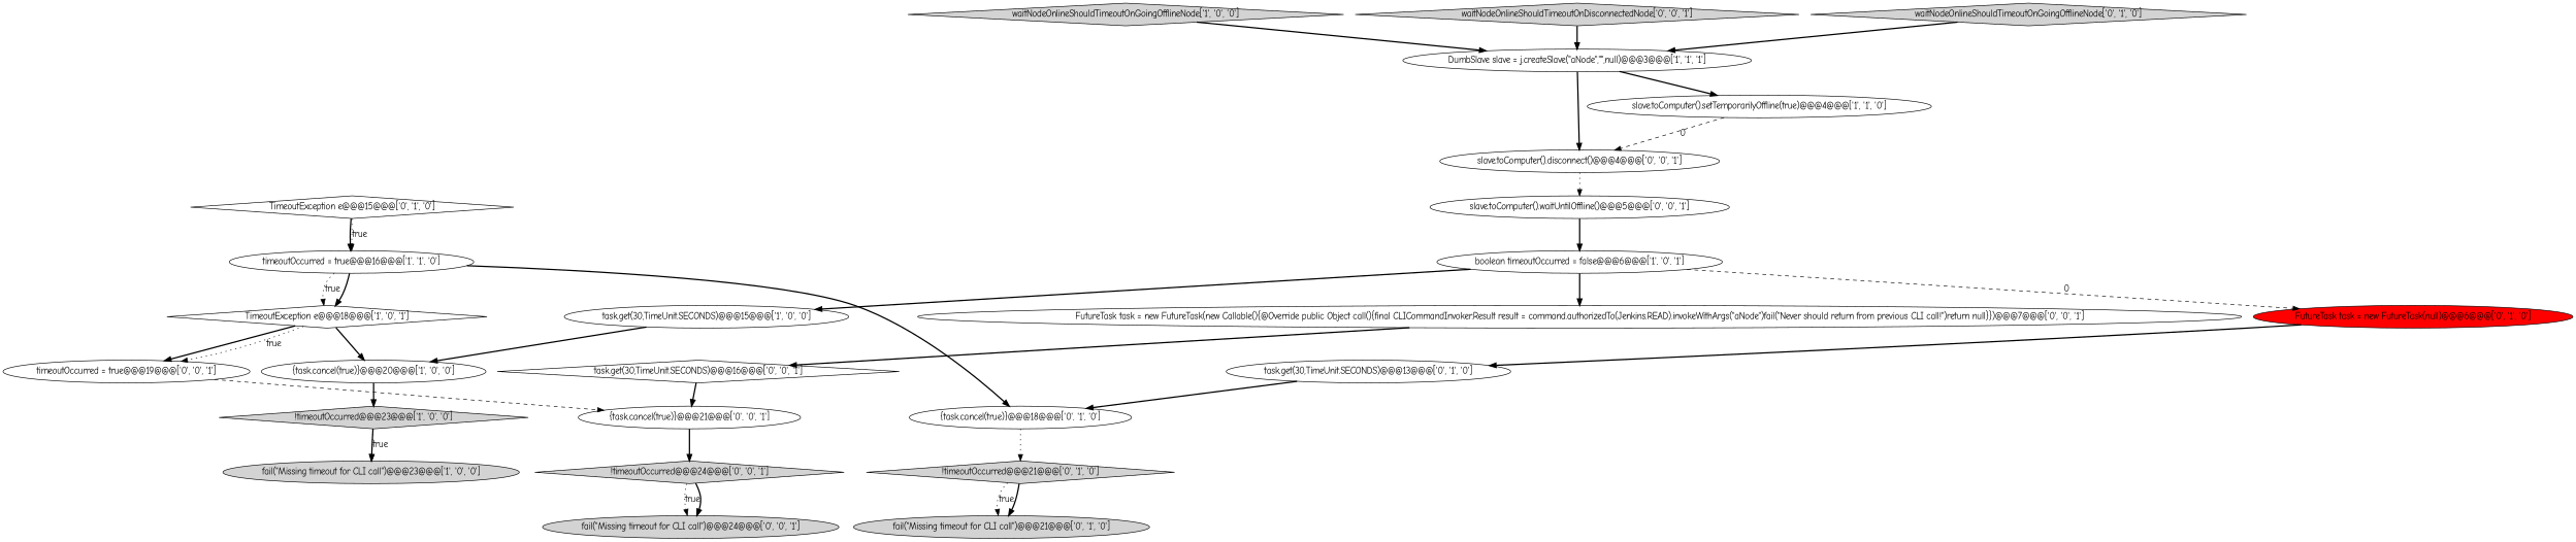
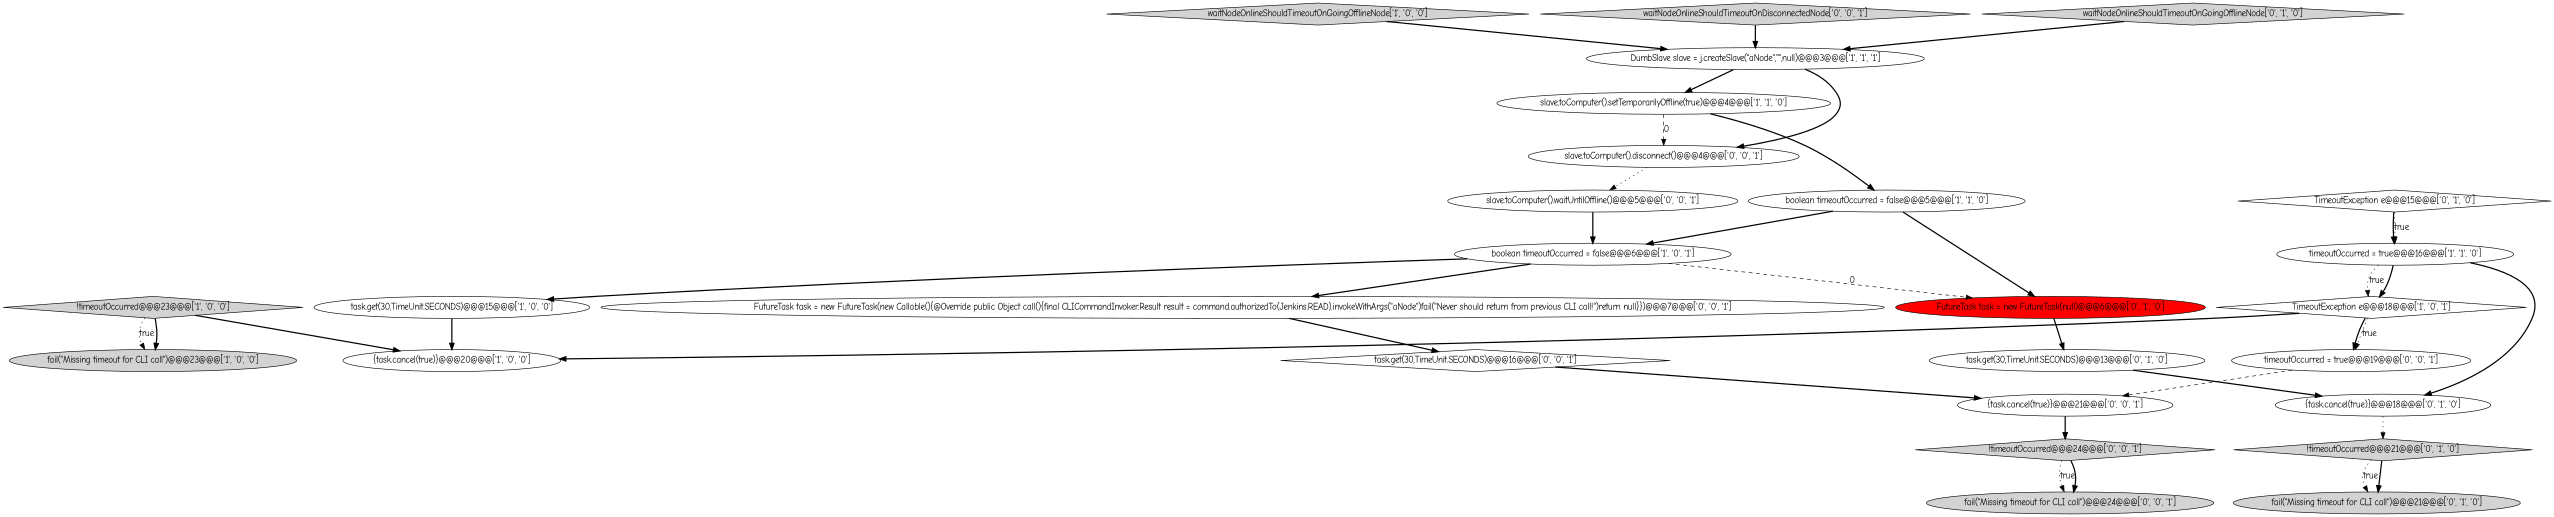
  digraph {
    fontname="Comic Neue"
    node [fillcolor=white fontname="Comic Neue" shape=ellipse style=filled]
    edge [fontname="Comic Neue" style=bold]
    n1 [fillcolor=lightgray label="fail(\"Missing timeout for CLI call\")@@@23@@@['1', '0', '0']"]
    n2 [fillcolor=lightgray label="fail(\"Missing timeout for CLI call\")@@@24@@@['0', '0', '1']"]
    n3 [label="timeoutOccurred = true@@@19@@@['0', '0', '1']"]
    n4 [label="{task.cancel(true)}@@@21@@@['0', '0', '1']"]
    n5 [fillcolor=lightgray label="!timeoutOccurred@@@24@@@['0', '0', '1']" shape=diamond]
    n6 [label="DumbSlave slave = j.createSlave(\"aNode\",\"\",null)@@@3@@@['1', '1', '1']"]
    n7 [label="slave.toComputer().setTemporarilyOffline(true)@@@4@@@['1', '1', '0']"]
    n8 [label="slave.toComputer().disconnect()@@@4@@@['0', '0', '1']"]
+   n9 [label="boolean timeoutOccurred = false@@@5@@@['1', '1', '0']"]
    n10 [label="slave.toComputer().waitUntilOffline()@@@5@@@['0', '0', '1']"]
    n11 [label="task.get(30,TimeUnit.SECONDS)@@@13@@@['0', '1', '0']"]
    n12 [label="{task.cancel(true)}@@@18@@@['0', '1', '0']"]
    n13 [fillcolor=lightgray label="!timeoutOccurred@@@21@@@['0', '1', '0']" shape=diamond]
    n14 [label="task.get(30,TimeUnit.SECONDS)@@@16@@@['0', '0', '1']" shape=diamond]
    n15 [fillcolor=lightgray label="fail(\"Missing timeout for CLI call\")@@@21@@@['0', '1', '0']"]
    n16 [label="TimeoutException e@@@15@@@['0', '1', '0']" shape=diamond]
    n17 [label="timeoutOccurred = true@@@16@@@['1', '1', '0']"]
    n18 [label="TimeoutException e@@@18@@@['1', '0', '1']" shape=diamond]
    n19 [label="{task.cancel(true)}@@@20@@@['1', '0', '0']"]
    n20 [fillcolor=lightgray label="!timeoutOccurred@@@23@@@['1', '0', '0']" shape=diamond]
    n21 [fillcolor=red label="FutureTask task = new FutureTask(null)@@@6@@@['0', '1', '0']"]
    n22 [label="FutureTask task = new FutureTask(new Callable(){@Override public Object call(){final CLICommandInvoker.Result result = command.authorizedTo(Jenkins.READ).invokeWithArgs(\"aNode\")fail(\"Never should return from previous CLI call!\")return null}})@@@7@@@['0', '0', '1']"]
    n23 [fillcolor=lightgray label="waitNodeOnlineShouldTimeoutOnGoingOfflineNode['1', '0', '0']" shape=diamond]
    n24 [label="boolean timeoutOccurred = false@@@6@@@['1', '0', '1']"]
    n25 [label="task.get(30,TimeUnit.SECONDS)@@@15@@@['1', '0', '0']"]
    n26 [fillcolor=lightgray label="waitNodeOnlineShouldTimeoutOnDisconnectedNode['0', '0', '1']" shape=diamond]
    n27 [fillcolor=lightgray label="waitNodeOnlineShouldTimeoutOnGoingOfflineNode['0', '1', '0']" shape=diamond]
    n3 -> n4 [style=dashed]
    n4 -> n5
    n5 -> n2 [label=true style=dotted]
    n5 -> n2
    n6 -> n7
    n6 -> n8
    n7 -> n8 [label=0 style=dashed]
+   n7 -> n9
    n8 -> n10 [style=dotted]
+   n9 -> n21
+   n9 -> n24
    n10 -> n24
    n11 -> n12
    n12 -> n13 [style=dotted]
    n13 -> n15 [label=true style=dotted]
    n13 -> n15
    n14 -> n4
    n16 -> n17
    n16 -> n17 [label=true style=dotted]
    n17 -> n12
    n17 -> n18
    n17 -> n18 [label=true style=dotted]
    n18 -> n3
    n18 -> n3 [label=true style=dotted]
    n18 -> n19
-   n19 -> n20
+   n20 -> n19
    n20 -> n1
    n20 -> n1 [label=true style=dotted]
    n21 -> n11
    n22 -> n14
    n23 -> n6
    n24 -> n21 [label=0 style=dashed]
    n24 -> n22
    n24 -> n25
    n25 -> n19
    n26 -> n6
    n27 -> n6
  }
